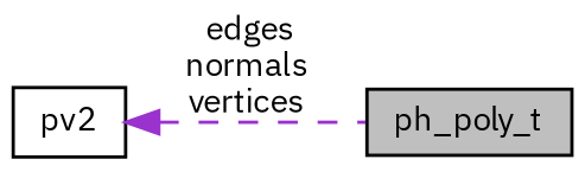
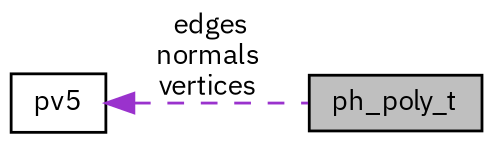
  digraph {
    rankdir=LR
    fontname="IBM Plex Sans"
    node [color=black fontname="IBM Plex Sans" fontsize=10 shape=record style=filled]
    n1 [fillcolor=grey75 fontcolor=black height=0.2 label=ph_poly_t width=0.4]
-   n2 [fillcolor=white height=0.2 label=pv2 width=0.4]
+   n2 [fillcolor=white height=0.2 label=pv5 width=0.4]
    n2 -> n1 [color=darkorchid3 dir=back fontname="IBM Plex Sans" fontsize=10 label=" edges\nnormals\nvertices" labelfontname=Helvetica labelfontsize=10 style=dashed]
  }
